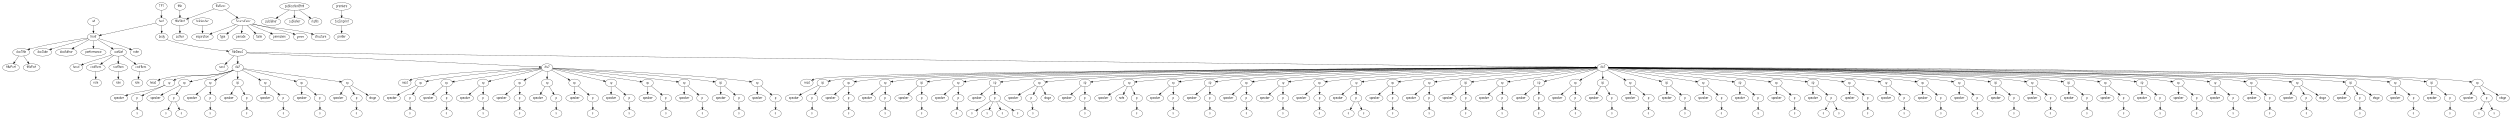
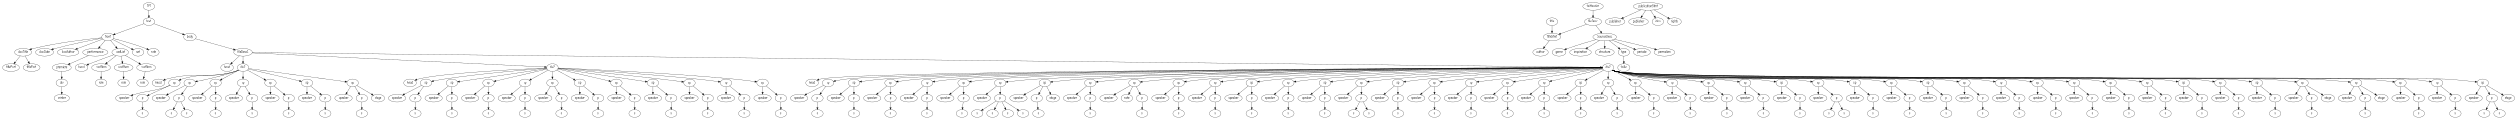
  digraph {
    fontname="Comic Neue"
    node [fontname="Comic Neue"]
    edge [fontname="Comic Neue"]
    n1 [label=TEI]
    n2 [label=text]
    n3 [label=teiHeader]
    n4 [label=fileDesc]
    n5 [label=front]
    n6 [label=body]
    n7 [label=titleStmt]
    n8 [label=SourceDesc]
    n9 [label=author]
    n10 [label=publicationStmt]
    n11 [label=publisher]
    n12 [label=publisher]
+   n13 [label=idno]
    n14 [label=rights]
    n15 [label=genre]
    n16 [label=inspiration]
    n17 [label=structure]
    n18 [label=type]
    n19 [label=periode]
    n20 [label=taille]
    n21 [label=permalien]
    n22 [label=title]
    n23 [label=docTitle]
    n24 [label=docDate]
    n25 [label=docAuthor]
    n26 [label=performance]
    n27 [label=castList]
    n28 [label=set]
    n29 [label=note]
    n30 [label=fileDesc1]
    n31 [label=titlePart]
    n32 [label=titlePart]
-   n33 [label=docImprint]
+   n33 [label=div]
    n34 [label=printer]
    n35 [label=premiere]
    n36 [label=head]
    n37 [label=castItem]
    n38 [label=castItem]
    n39 [label=castItem]
    n40 [label=role]
    n41 [label=role]
    n42 [label=role]
    n43 [label=head]
    n44 [label=div2]
    n45 [label=div2]
    n46 [label=div2]
    n47 [label=head]
    n48 [label=sp]
    n49 [label=sp]
    n50 [label=sp]
    n51 [label=sp]
    n52 [label=sp]
    n53 [label=sp]
    n54 [label=sp]
    n55 [label=head]
    n56 [label=sp]
    n57 [label=sp]
    n58 [label=sp]
    n59 [label=sp]
    n60 [label=sp]
    n61 [label=sp]
    n62 [label=sp]
    n63 [label=sp]
    n64 [label=sp]
    n65 [label=sp]
    n66 [label=sp]
    n67 [label=head]
    n68 [label=sp]
    n69 [label=sp]
    n70 [label=sp]
    n71 [label=sp]
    n72 [label=sp]
    n73 [label=sp]
    n74 [label=sp]
    n75 [label=sp]
    n76 [label=sp]
    n77 [label=sp]
    n78 [label=sp]
    n79 [label=sp]
    n80 [label=sp]
    n81 [label=sp]
    n82 [label=sp]
    n83 [label=sp]
    n84 [label=sp]
    n85 [label=sp]
    n86 [label=sp]
    n87 [label=sp]
    n88 [label=sp]
    n89 [label=sp]
    n90 [label=sp]
    n91 [label=sp]
    n92 [label=sp]
    n93 [label=sp]
    n94 [label=sp]
    n95 [label=sp]
    n96 [label=sp]
    n97 [label=sp]
    n98 [label=sp]
    n99 [label=sp]
    n100 [label=sp]
    n101 [label=sp]
    n102 [label=sp]
    n103 [label=sp]
    n104 [label=sp]
    n105 [label=sp]
    n106 [label=sp]
    n107 [label=sp]
    n108 [label=sp]
    n109 [label=sp]
    n110 [label=sp]
    n111 [label=sp]
    n112 [label=sp]
    n113 [label=speaker]
    n114 [label=p]
    n115 [label=speaker]
    n116 [label=p]
    n117 [label=speaker]
    n118 [label=p]
    n119 [label=speaker]
    n120 [label=p]
    n121 [label=speaker]
    n122 [label=p]
    n123 [label=speaker]
    n124 [label=p]
    n125 [label=speaker]
    n126 [label=p]
    n127 [label=stage]
    n128 [label=s]
    n129 [label=s]
    n130 [label=s]
    n131 [label=s]
    n132 [label=s]
    n133 [label=s]
    n134 [label=s]
    n135 [label=s]
    n136 [label=speaker]
    n137 [label=p]
    n138 [label=speaker]
    n139 [label=p]
    n140 [label=speaker]
    n141 [label=p]
    n142 [label=speaker]
    n143 [label=p]
    n144 [label=speaker]
    n145 [label=p]
    n146 [label=speaker]
    n147 [label=p]
    n148 [label=speaker]
    n149 [label=p]
    n150 [label=speaker]
    n151 [label=p]
    n152 [label=speaker]
    n153 [label=p]
    n154 [label=speaker]
    n155 [label=p]
    n156 [label=speaker]
    n157 [label=p]
    n158 [label=s]
    n159 [label=s]
    n160 [label=s]
    n161 [label=s]
    n162 [label=s]
    n163 [label=s]
    n164 [label=s]
    n165 [label=s]
    n166 [label=s]
    n167 [label=s]
    n168 [label=s]
    n169 [label=speaker]
    n170 [label=p]
    n171 [label=speaker]
    n172 [label=p]
    n173 [label=speaker]
    n174 [label=p]
    n175 [label=speaker]
    n176 [label=p]
    n177 [label=speaker]
    n178 [label=p]
    n179 [label=speaker]
    n180 [label=p]
    n181 [label=speaker]
    n182 [label=p]
    n183 [label=stage]
    n184 [label=speaker]
    n185 [label=p]
    n186 [label=speaker]
    n187 [label=note]
    n188 [label=p]
    n189 [label=speaker]
    n190 [label=p]
    n191 [label=speaker]
    n192 [label=p]
    n193 [label=speaker]
    n194 [label=p]
    n195 [label=speaker]
    n196 [label=p]
    n197 [label=speaker]
    n198 [label=p]
    n199 [label=speaker]
    n200 [label=p]
    n201 [label=speaker]
    n202 [label=p]
    n203 [label=speaker]
    n204 [label=p]
    n205 [label=speaker]
    n206 [label=p]
    n207 [label=speaker]
    n208 [label=p]
    n209 [label=speaker]
    n210 [label=p]
    n211 [label=speaker]
    n212 [label=p]
    n213 [label=speaker]
    n214 [label=p]
    n215 [label=speaker]
    n216 [label=p]
    n217 [label=speaker]
    n218 [label=p]
    n219 [label=speaker]
    n220 [label=p]
    n221 [label=speaker]
    n222 [label=p]
    n223 [label=speaker]
    n224 [label=p]
    n225 [label=speaker]
    n226 [label=p]
    n227 [label=speaker]
    n228 [label=p]
    n229 [label=speaker]
    n230 [label=p]
    n231 [label=speaker]
    n232 [label=p]
    n233 [label=speaker]
    n234 [label=p]
    n235 [label=speaker]
    n236 [label=p]
    n237 [label=speaker]
    n238 [label=p]
    n239 [label=speaker]
    n240 [label=p]
    n241 [label=speaker]
    n242 [label=p]
    n243 [label=speaker]
    n244 [label=p]
    n245 [label=speaker]
    n246 [label=p]
    n247 [label=speaker]
    n248 [label=p]
    n249 [label=speaker]
    n250 [label=p]
    n251 [label=speaker]
    n252 [label=p]
    n253 [label=stage]
    n254 [label=speaker]
    n255 [label=p]
    n256 [label=stage]
    n257 [label=speaker]
    n258 [label=p]
    n259 [label=speaker]
    n260 [label=p]
    n261 [label=speaker]
    n262 [label=p]
    n263 [label=stage]
    n264 [label=s]
    n265 [label=s]
    n266 [label=s]
    n267 [label=s]
    n268 [label=s]
    n269 [label=s]
    n270 [label=s]
    n271 [label=s]
    n272 [label=s]
    n273 [label=s]
    n274 [label=s]
    n275 [label=s]
    n276 [label=s]
    n277 [label=s]
    n278 [label=s]
    n279 [label=s]
    n280 [label=s]
    n281 [label=s]
    n282 [label=s]
    n283 [label=s]
    n284 [label=s]
    n285 [label=s]
    n286 [label=s]
    n287 [label=s]
    n288 [label=s]
    n289 [label=s]
    n290 [label=s]
    n291 [label=s]
    n292 [label=s]
    n293 [label=s]
    n294 [label=s]
    n295 [label=s]
    n296 [label=s]
    n297 [label=s]
    n298 [label=s]
    n299 [label=s]
    n300 [label=s]
    n301 [label=s]
    n302 [label=s]
    n303 [label=s]
    n304 [label=s]
    n305 [label=s]
    n306 [label=s]
    n307 [label=s]
    n308 [label=s]
    n309 [label=s]
    n310 [label=s]
    n311 [label=s]
    n312 [label=s]
    n313 [label=s]
    n314 [label=s]
    n1 -> n2
    n2 -> n5
    n2 -> n6
-   n3 -> n16
+   n3 -> n4
    n4 -> n7
    n4 -> n8
    n5 -> n23
    n5 -> n24
    n5 -> n25
    n5 -> n26
    n5 -> n27
-   n28 -> n5
+   n5 -> n28
    n5 -> n29
    n6 -> n30
    n7 -> n9
    n8 -> n15
    n8 -> n16
    n8 -> n17
    n8 -> n18
    n8 -> n19
-   n8 -> n20
+   n18 -> n20
    n8 -> n21
    n10 -> n11
    n10 -> n12
+   n10 -> n13
    n10 -> n14
    n22 -> n7
    n23 -> n31
    n23 -> n32
+   n26 -> n35
    n27 -> n36
    n27 -> n37
    n27 -> n38
    n27 -> n39
    n30 -> n43
    n30 -> n44
    n30 -> n45
    n30 -> n46
    n33 -> n34
    n35 -> n33
    n37 -> n40
    n38 -> n41
    n39 -> n42
    n44 -> n47
    n44 -> n48
    n44 -> n49
    n44 -> n50
    n44 -> n51
    n44 -> n52
    n44 -> n53
    n44 -> n54
    n45 -> n55
    n45 -> n56
    n45 -> n57
    n45 -> n58
    n45 -> n59
    n45 -> n60
    n45 -> n61
    n45 -> n62
    n45 -> n63
    n45 -> n64
    n45 -> n65
    n45 -> n66
    n46 -> n67
    n46 -> n68
    n46 -> n69
    n46 -> n70
    n46 -> n71
    n46 -> n72
    n46 -> n73
    n46 -> n74
    n46 -> n75
    n46 -> n76
    n46 -> n77
    n46 -> n78
    n46 -> n79
    n46 -> n80
    n46 -> n81
    n46 -> n82
    n46 -> n83
    n46 -> n84
    n46 -> n85
    n46 -> n86
    n46 -> n87
    n46 -> n88
    n46 -> n89
    n46 -> n90
    n46 -> n91
    n46 -> n92
    n46 -> n93
    n46 -> n94
    n46 -> n95
    n46 -> n96
    n46 -> n97
    n46 -> n98
    n46 -> n99
    n46 -> n100
    n46 -> n101
    n46 -> n102
    n46 -> n103
    n46 -> n104
    n46 -> n105
    n46 -> n106
    n46 -> n107
    n46 -> n108
    n46 -> n109
    n46 -> n110
    n46 -> n111
    n46 -> n112
    n48 -> n113
    n48 -> n114
    n49 -> n115
    n49 -> n116
    n50 -> n117
    n50 -> n118
    n51 -> n119
    n51 -> n120
    n52 -> n121
    n52 -> n122
    n53 -> n123
    n53 -> n124
    n54 -> n125
    n54 -> n126
    n54 -> n127
    n56 -> n136
    n56 -> n137
    n57 -> n138
    n57 -> n139
    n58 -> n140
    n58 -> n141
    n59 -> n142
    n59 -> n143
    n60 -> n144
    n60 -> n145
    n61 -> n146
    n61 -> n147
    n62 -> n148
    n62 -> n149
    n63 -> n150
    n63 -> n151
    n64 -> n152
    n64 -> n153
    n65 -> n154
    n65 -> n155
    n66 -> n156
    n66 -> n157
    n68 -> n169
    n68 -> n170
    n69 -> n171
    n69 -> n172
    n70 -> n173
    n70 -> n174
    n71 -> n175
    n71 -> n176
    n72 -> n177
    n72 -> n178
    n73 -> n179
    n73 -> n180
    n74 -> n181
    n74 -> n182
    n74 -> n183
    n75 -> n184
    n75 -> n185
    n76 -> n186
    n76 -> n187
    n76 -> n188
    n77 -> n189
    n77 -> n190
    n78 -> n191
    n78 -> n192
    n79 -> n193
    n79 -> n194
    n80 -> n195
    n80 -> n196
    n81 -> n197
    n81 -> n198
    n82 -> n199
    n82 -> n200
    n83 -> n201
    n83 -> n202
    n84 -> n203
    n84 -> n204
    n85 -> n205
    n85 -> n206
    n86 -> n207
    n86 -> n208
    n87 -> n209
    n87 -> n210
    n88 -> n211
    n88 -> n212
    n89 -> n213
    n89 -> n214
    n90 -> n215
    n90 -> n216
    n91 -> n217
    n91 -> n218
    n92 -> n219
    n92 -> n220
    n93 -> n221
    n93 -> n222
    n94 -> n223
    n94 -> n224
    n95 -> n225
    n95 -> n226
    n96 -> n227
    n96 -> n228
    n97 -> n229
    n97 -> n230
    n98 -> n231
    n98 -> n232
    n99 -> n233
    n99 -> n234
    n100 -> n235
    n100 -> n236
    n101 -> n237
    n101 -> n238
    n102 -> n239
    n102 -> n240
    n103 -> n241
    n103 -> n242
    n104 -> n243
    n104 -> n244
    n105 -> n245
    n105 -> n246
    n106 -> n247
    n106 -> n248
    n107 -> n249
    n107 -> n250
    n108 -> n251
    n108 -> n252
    n108 -> n253
    n109 -> n254
    n109 -> n255
    n109 -> n256
    n110 -> n257
    n110 -> n258
    n111 -> n259
    n111 -> n260
    n112 -> n261
    n112 -> n262
    n112 -> n263
    n114 -> n128
    n116 -> n129
    n116 -> n130
    n118 -> n131
    n120 -> n132
    n122 -> n133
    n124 -> n134
    n126 -> n135
    n137 -> n158
    n139 -> n159
    n141 -> n160
    n143 -> n161
    n145 -> n162
    n147 -> n163
    n149 -> n164
    n151 -> n165
    n153 -> n166
    n155 -> n167
    n157 -> n168
    n170 -> n264
    n172 -> n265
    n174 -> n266
    n176 -> n267
    n178 -> n268
    n180 -> n269
    n180 -> n270
    n180 -> n271
    n180 -> n272
    n182 -> n273
    n185 -> n274
    n188 -> n275
    n190 -> n276
    n192 -> n277
    n194 -> n278
    n196 -> n279
    n198 -> n280
    n200 -> n281
    n200 -> n282
    n202 -> n283
    n204 -> n284
    n206 -> n285
    n208 -> n286
    n210 -> n287
    n212 -> n288
    n214 -> n289
    n216 -> n290
    n218 -> n291
    n220 -> n292
    n222 -> n293
    n224 -> n294
    n226 -> n295
    n226 -> n296
    n228 -> n297
    n230 -> n298
    n232 -> n299
    n234 -> n300
    n236 -> n301
    n238 -> n302
    n240 -> n303
    n242 -> n304
    n244 -> n305
    n246 -> n306
    n248 -> n307
    n250 -> n308
    n252 -> n309
    n255 -> n310
    n258 -> n311
    n260 -> n312
    n262 -> n313
    n262 -> n314
  }
